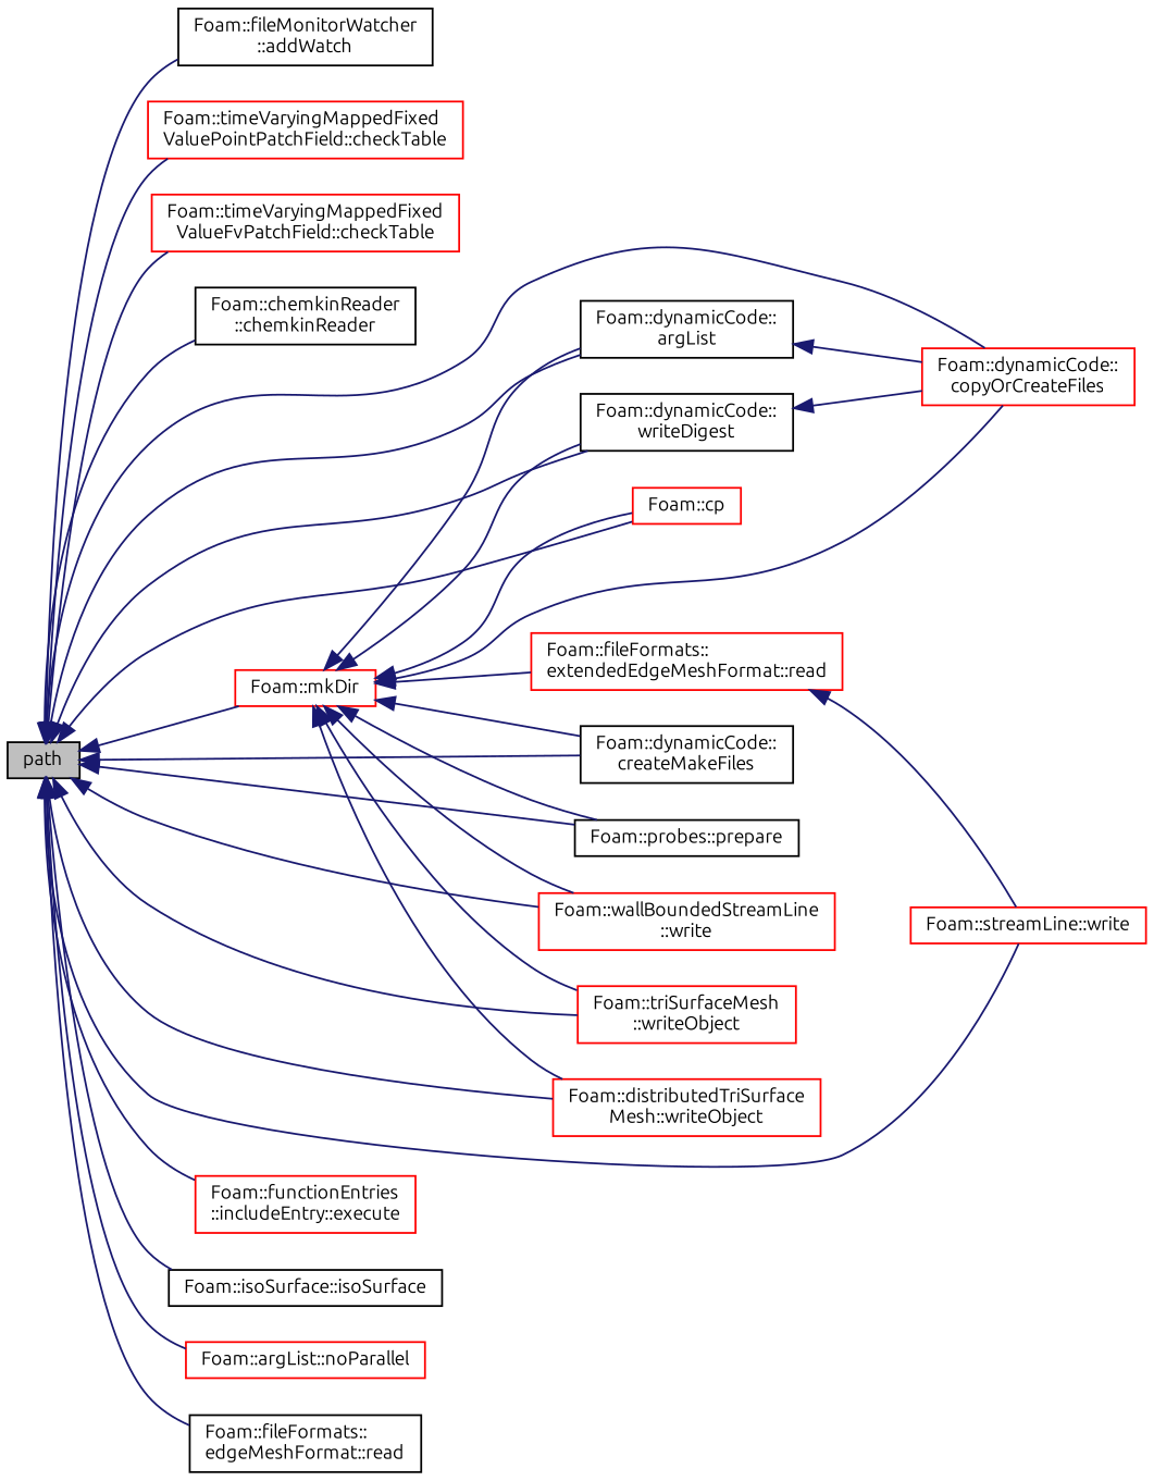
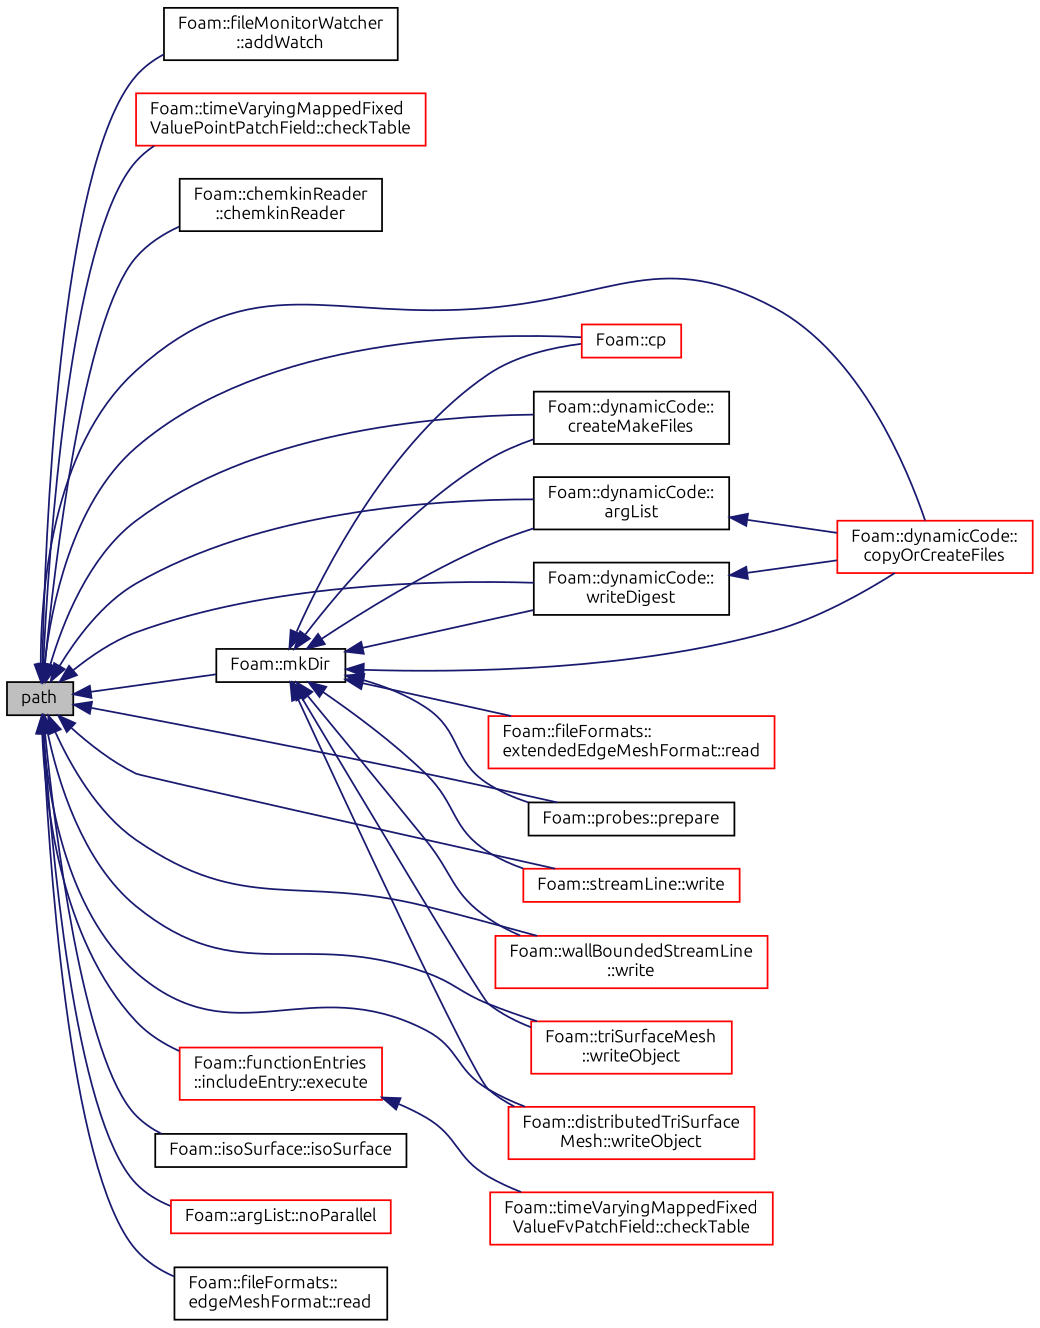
  digraph {
    fontname=Ubuntu
    rankdir=LR
    node [color=red fontname=Ubuntu fontsize=10 shape=record]
    edge [color=midnightblue dir=back fontname=Ubuntu fontsize=10 labelfontname=Helvetica labelfontsize=10 style=solid]
    n1 [color=black fillcolor=grey75 fontcolor=black height=0.2 label=path style=filled width=0.4]
    n2 [color=black height=0.2 label="Foam::fileMonitorWatcher\l::addWatch" width=0.4]
    n3 [height=0.2 label="Foam::timeVaryingMappedFixed\lValuePointPatchField::checkTable" width=0.4]
    n4 [height=0.2 label="Foam::timeVaryingMappedFixed\lValueFvPatchField::checkTable" width=0.4]
    n5 [color=black height=0.2 label="Foam::chemkinReader\l::chemkinReader" width=0.4]
    n6 [height=0.2 label="Foam::dynamicCode::\lcopyOrCreateFiles" width=0.4]
    n7 [height=0.2 label="Foam::cp" width=0.4]
    n8 [color=black height=0.2 label="Foam::dynamicCode::\lcreateMakeFiles" width=0.4]
    n9 [color=black height=0.2 label="Foam::dynamicCode::\largList" width=0.4]
    n10 [height=0.2 label="Foam::functionEntries\l::includeEntry::execute" width=0.4]
    n11 [color=black height=0.2 label="Foam::isoSurface::isoSurface" width=0.4]
-   n12 [height=0.2 label="Foam::mkDir" width=0.4]
+   n12 [color=black height=0.2 label="Foam::mkDir" width=0.4]
    n13 [color=black height=0.2 label="Foam::probes::prepare" width=0.4]
    n14 [height=0.2 label="Foam::streamLine::write" width=0.4]
    n15 [height=0.2 label="Foam::wallBoundedStreamLine\l::write" width=0.4]
    n16 [color=black height=0.2 label="Foam::dynamicCode::\lwriteDigest" width=0.4]
    n17 [height=0.2 label="Foam::triSurfaceMesh\l::writeObject" width=0.4]
    n18 [height=0.2 label="Foam::distributedTriSurface\lMesh::writeObject" width=0.4]
    n19 [height=0.2 label="Foam::argList::noParallel" width=0.4]
    n20 [color=black height=0.2 label="Foam::fileFormats::\ledgeMeshFormat::read" width=0.4]
    n21 [height=0.2 label="Foam::fileFormats::\lextendedEdgeMeshFormat::read" width=0.4]
    n1 -> n2
    n1 -> n3
-   n1 -> n4
+   n10 -> n4
    n1 -> n5
    n1 -> n6
    n1 -> n7
    n1 -> n8
    n1 -> n9
    n1 -> n10
    n1 -> n11
    n1 -> n12
    n1 -> n13
    n1 -> n14
    n1 -> n15
    n1 -> n16
    n1 -> n17
    n1 -> n18
    n1 -> n19
    n1 -> n20
    n9 -> n6
    n12 -> n6
    n12 -> n7
    n12 -> n8
    n12 -> n9
    n12 -> n13
-   n21 -> n14
+   n12 -> n14
    n12 -> n15
    n12 -> n16
    n12 -> n17
    n12 -> n18
    n12 -> n21
    n16 -> n6
  }
